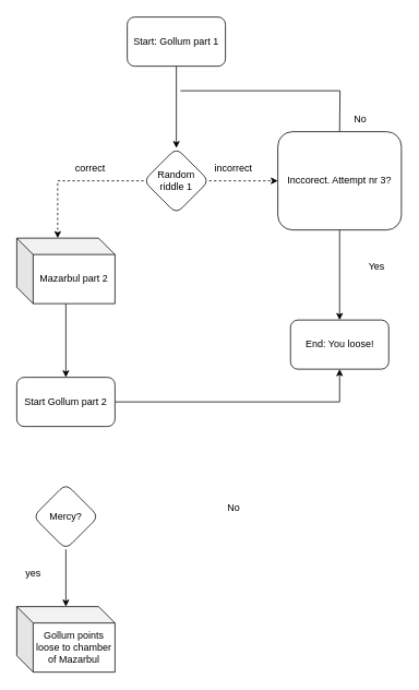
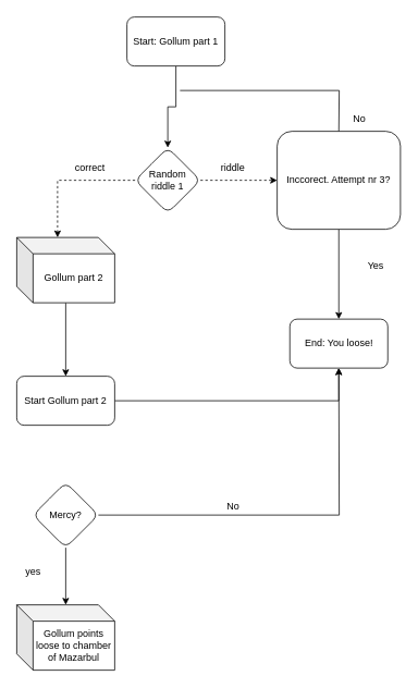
  <mxCell id="0" />
  <mxCell id="1" parent="0" />
  <mxCell id="2" value="" style="edgeStyle=orthogonalEdgeStyle;rounded=0;orthogonalLoop=1;jettySize=auto;html=1;" parent="1" source="3" target="6" edge="1"><mxGeometry relative="1" as="geometry" /></mxCell>
  <mxCell id="3" value="Start: Gollum part 1" style="rounded=1;whiteSpace=wrap;html=1;" parent="1" vertex="1"><mxGeometry x="155" y="20" width="120" height="60" as="geometry" /></mxCell>
  <mxCell id="4" value="" style="edgeStyle=orthogonalEdgeStyle;rounded=0;orthogonalLoop=1;jettySize=auto;html=1;entryX=0;entryY=0;entryDx=50;entryDy=0;entryPerimeter=0;dashed=1;" parent="1" source="6" target="8" edge="1"><mxGeometry relative="1" as="geometry"><mxPoint x="120" y="190" as="targetPoint" /></mxGeometry></mxCell>
  <mxCell id="5" value="" style="edgeStyle=orthogonalEdgeStyle;rounded=0;orthogonalLoop=1;jettySize=auto;html=1;entryX=0;entryY=0.5;entryDx=0;entryDy=0;dashed=1;" parent="1" source="6" target="13" edge="1"><mxGeometry relative="1" as="geometry"><mxPoint x="320" y="190" as="targetPoint" /></mxGeometry></mxCell>
- <mxCell id="6" value="Random riddle 1" style="rhombus;whiteSpace=wrap;html=1;rounded=1;" parent="1" vertex="1"><mxGeometry x="175" y="180" width="80" height="80" as="geometry" /></mxCell>
+ <mxCell id="6" value="Random riddle 1" style="rhombus;whiteSpace=wrap;html=1;rounded=1;" parent="1" vertex="1"><mxGeometry x="165" y="180" width="80" height="80" as="geometry" /></mxCell>
  <mxCell id="7" value="" style="edgeStyle=orthogonalEdgeStyle;rounded=0;orthogonalLoop=1;jettySize=auto;html=1;" parent="1" source="8" target="18" edge="1"><mxGeometry relative="1" as="geometry" /></mxCell>
- <mxCell id="8" value="Mazarbul part 2" style="shape=cube;whiteSpace=wrap;html=1;boundedLbl=1;backgroundOutline=1;darkOpacity=0.05;darkOpacity2=0.1;" parent="1" vertex="1"><mxGeometry x="20" y="290" width="120" height="80" as="geometry" /></mxCell>
+ <mxCell id="8" value="Gollum part 2" style="shape=cube;whiteSpace=wrap;html=1;boundedLbl=1;backgroundOutline=1;darkOpacity=0.05;darkOpacity2=0.1;" parent="1" vertex="1"><mxGeometry x="20" y="290" width="120" height="80" as="geometry" /></mxCell>
  <mxCell id="9" value="correct" style="text;html=1;strokeColor=none;fillColor=none;align=center;verticalAlign=middle;whiteSpace=wrap;rounded=0;" parent="1" vertex="1"><mxGeometry x="80" y="190" width="60" height="30" as="geometry" /></mxCell>
- <mxCell id="10" value="incorrect" style="text;html=1;strokeColor=none;fillColor=none;align=center;verticalAlign=middle;whiteSpace=wrap;rounded=0;" parent="1" vertex="1"><mxGeometry x="255" y="190" width="60" height="30" as="geometry" /></mxCell>
+ <mxCell id="10" value="riddle" style="text;html=1;strokeColor=none;fillColor=none;align=center;verticalAlign=middle;whiteSpace=wrap;rounded=0;" parent="1" vertex="1"><mxGeometry x="255" y="190" width="60" height="30" as="geometry" /></mxCell>
  <mxCell id="11" value="" style="endArrow=none;html=1;rounded=0;exitX=0.5;exitY=0;exitDx=0;exitDy=0;" parent="1" source="13" edge="1"><mxGeometry width="50" height="50" relative="1" as="geometry"><mxPoint x="380" y="160" as="sourcePoint" /><mxPoint x="220" y="110" as="targetPoint" /><Array as="points"><mxPoint x="415" y="110" /></Array></mxGeometry></mxCell>
  <mxCell id="12" value="" style="edgeStyle=orthogonalEdgeStyle;rounded=0;orthogonalLoop=1;jettySize=auto;html=1;" parent="1" source="13" target="15" edge="1"><mxGeometry relative="1" as="geometry" /></mxCell>
  <mxCell id="13" value="Inccorect. Attempt nr 3?" style="whiteSpace=wrap;html=1;rounded=1;" parent="1" vertex="1"><mxGeometry x="339" y="160" width="151" height="120" as="geometry" /></mxCell>
  <mxCell id="14" value="No" style="text;html=1;strokeColor=none;fillColor=none;align=center;verticalAlign=middle;whiteSpace=wrap;rounded=0;" parent="1" vertex="1"><mxGeometry x="410" y="130" width="60" height="30" as="geometry" /></mxCell>
  <mxCell id="15" value="End: You loose!" style="rounded=1;whiteSpace=wrap;html=1;" parent="1" vertex="1"><mxGeometry x="354.5" y="390" width="120" height="60" as="geometry" /></mxCell>
  <mxCell id="16" value="Yes" style="text;html=1;strokeColor=none;fillColor=none;align=center;verticalAlign=middle;whiteSpace=wrap;rounded=0;" parent="1" vertex="1"><mxGeometry x="430" y="310" width="60" height="30" as="geometry" /></mxCell>
  <mxCell id="17" value="" style="edgeStyle=orthogonalEdgeStyle;rounded=0;orthogonalLoop=1;jettySize=auto;html=1;" parent="1" source="18" target="15" edge="1"><mxGeometry relative="1" as="geometry" /></mxCell>
  <mxCell id="18" value="Start Gollum part 2" style="rounded=1;whiteSpace=wrap;html=1;" parent="1" vertex="1"><mxGeometry x="20" y="460" width="120" height="60" as="geometry" /></mxCell>
  <mxCell id="19" value="Mercy?" style="rhombus;whiteSpace=wrap;html=1;rounded=1;" parent="1" vertex="1"><mxGeometry x="40" y="590" width="80" height="80" as="geometry" /></mxCell>
  <mxCell id="20" value="Gollum points loose to chamber of Mazarbul" style="shape=cube;whiteSpace=wrap;html=1;boundedLbl=1;backgroundOutline=1;darkOpacity=0.05;darkOpacity2=0.1;" vertex="1" parent="1"><mxGeometry x="20" y="740" width="120" height="80" as="geometry" /></mxCell>
  <mxCell id="21" value="" style="endArrow=classic;html=1;rounded=0;exitX=0.5;exitY=1;exitDx=0;exitDy=0;entryX=0.5;entryY=0;entryDx=0;entryDy=0;entryPerimeter=0;" edge="1" parent="1" source="19" target="20"><mxGeometry width="50" height="50" relative="1" as="geometry"><mxPoint x="190" y="610" as="sourcePoint" /><mxPoint x="240" y="560" as="targetPoint" /></mxGeometry></mxCell>
+ <mxCell id="22" value="" style="endArrow=classic;html=1;rounded=0;exitX=1;exitY=0.5;exitDx=0;exitDy=0;entryX=0.5;entryY=1;entryDx=0;entryDy=0;" edge="1" parent="1" source="19" target="15"><mxGeometry width="50" height="50" relative="1" as="geometry"><mxPoint x="190" y="610" as="sourcePoint" /><mxPoint x="240" y="560" as="targetPoint" /><Array as="points"><mxPoint x="415" y="630" /></Array></mxGeometry></mxCell>
  <mxCell id="23" value="yes" style="text;html=1;align=center;verticalAlign=middle;resizable=0;points=[];autosize=1;strokeColor=none;fillColor=none;" vertex="1" parent="1"><mxGeometry x="20" y="685" width="40" height="30" as="geometry" /></mxCell>
  <mxCell id="24" value="No" style="text;html=1;align=center;verticalAlign=middle;resizable=0;points=[];autosize=1;strokeColor=none;fillColor=none;" vertex="1" parent="1"><mxGeometry x="265" y="605" width="40" height="30" as="geometry" /></mxCell>
